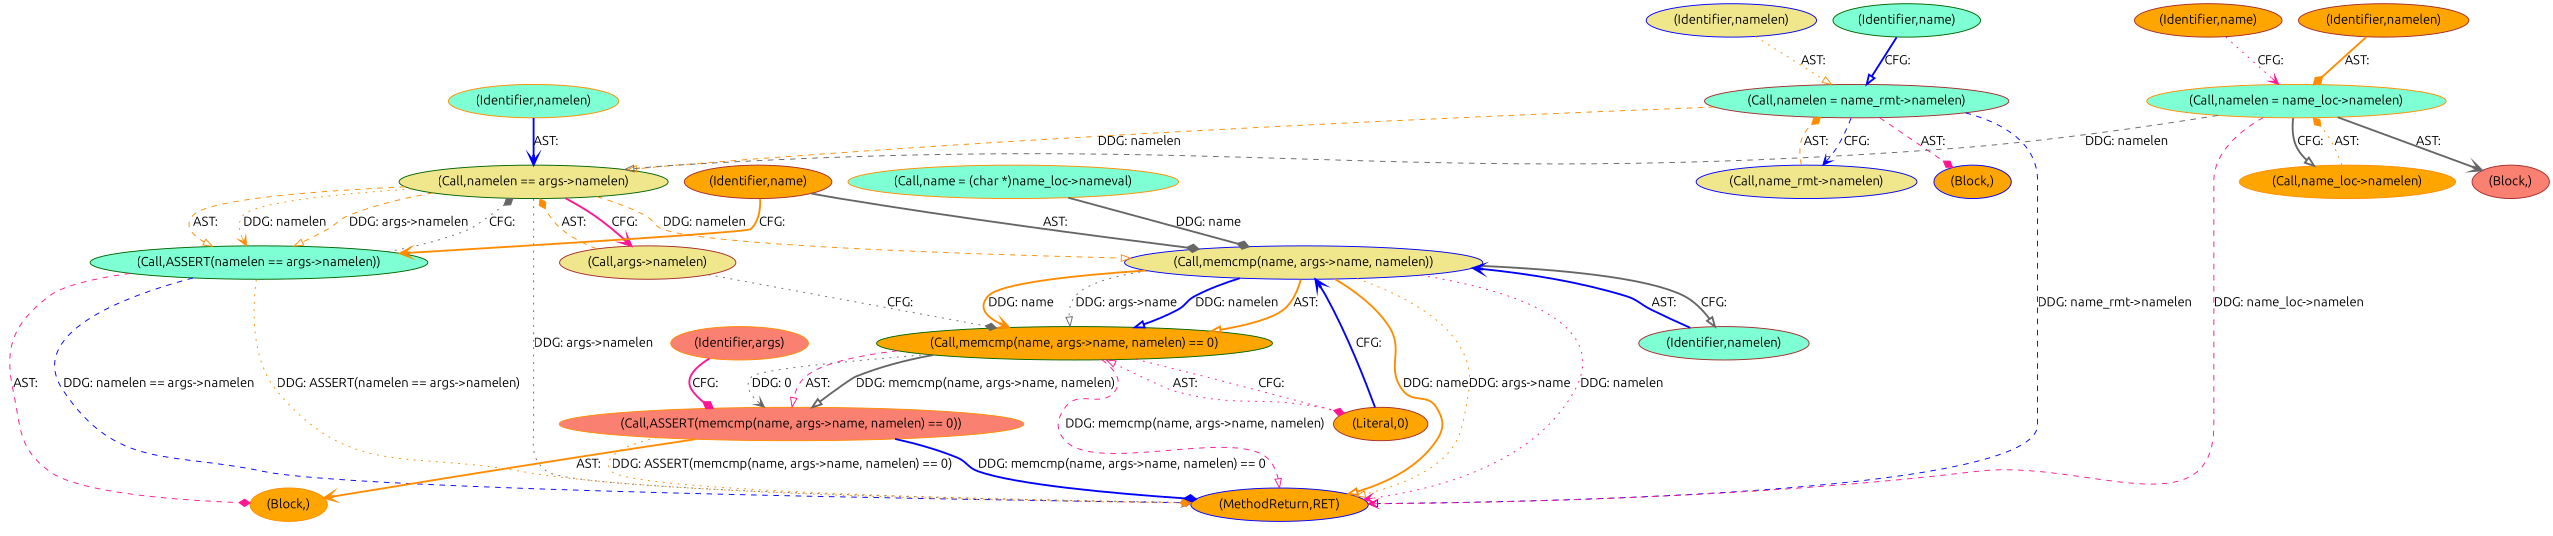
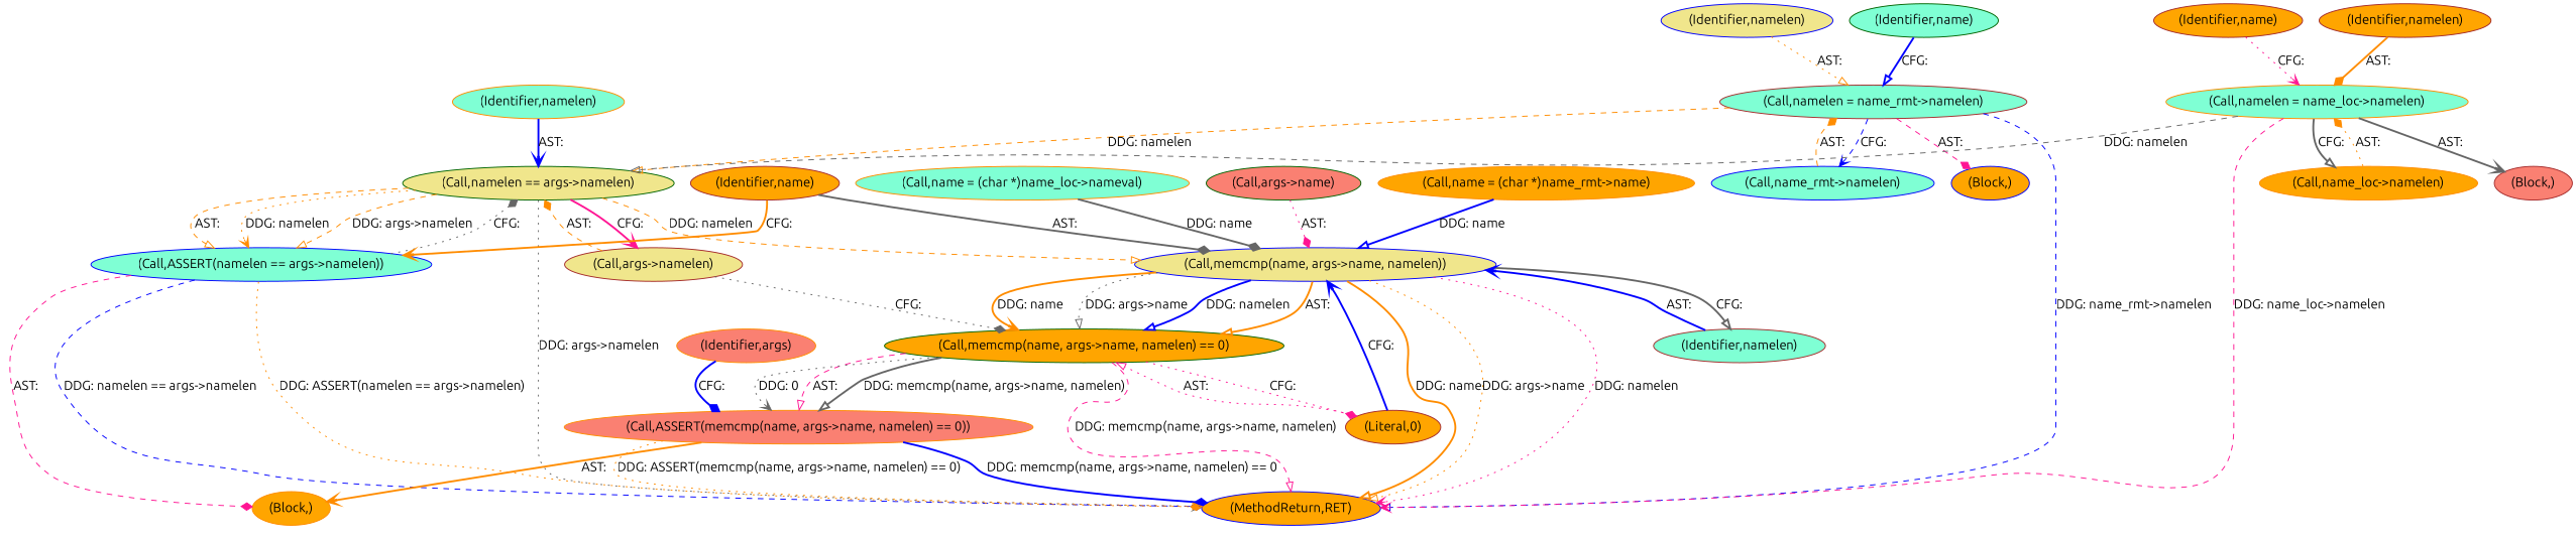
  digraph {
    fontname=Ubuntu
    node [color=brown fillcolor=orange fontname=Ubuntu style=filled]
    edge [arrowhead=onormal color=darkorange fontname=Ubuntu style=bold]
    n1 [color=darkgreen fillcolor=khaki label="(Call,namelen == args->namelen)"]
-   n2 [color=darkgreen fillcolor=aquamarine label="(Call,ASSERT(namelen == args->namelen))"]
+   n2 [color=blue fillcolor=aquamarine label="(Call,ASSERT(namelen == args->namelen))"]
    n3 [color=blue fillcolor=khaki label="(Call,memcmp(name, args->name, namelen))"]
    n4 [fillcolor=khaki label="(Call,args->namelen)"]
    n5 [color=blue label="(MethodReturn,RET)"]
    n6 [color=darkorange label="(Block,)"]
    n7 [color=darkgreen label="(Call,memcmp(name, args->name, namelen) == 0)"]
    n8 [fillcolor=aquamarine label="(Identifier,namelen)"]
    n9 [fillcolor=aquamarine label="(Call,namelen = name_rmt->namelen)"]
-   n10 [color=blue fillcolor=khaki label="(Call,name_rmt->namelen)"]
+   n10 [color=blue fillcolor=aquamarine label="(Call,name_rmt->namelen)"]
    n11 [color=blue label="(Block,)"]
    n12 [color=darkorange fillcolor=aquamarine label="(Call,namelen = name_loc->namelen)"]
    n13 [color=darkorange label="(Call,name_loc->namelen)"]
    n14 [fillcolor=salmon label="(Block,)"]
    n15 [color=darkorange fillcolor=salmon label="(Call,ASSERT(memcmp(name, args->name, namelen) == 0))"]
    n16 [label="(Literal,0)"]
    n17 [label="(Identifier,name)"]
    n18 [label="(Identifier,name)"]
    n19 [color=blue fillcolor=khaki label="(Identifier,namelen)"]
    n20 [color=darkorange fillcolor=salmon label="(Identifier,args)"]
+   n21 [color=darkgreen fillcolor=salmon label="(Call,args->name)"]
+   n22 [color=darkorange label="(Call,name = (char *)name_rmt->name)"]
    n23 [label="(Identifier,namelen)"]
    n24 [color=darkgreen fillcolor=aquamarine label="(Identifier,name)"]
    n25 [color=darkorange fillcolor=aquamarine label="(Identifier,namelen)"]
    n26 [color=darkorange fillcolor=aquamarine label="(Call,name = (char *)name_loc->nameval)"]
    n1 -> n2 [label="AST: " style=dashed]
    n1 -> n2 [arrowhead=vee label="DDG: namelen" style=dotted]
    n1 -> n2 [label="DDG: args->namelen" style=dashed]
    n1 -> n3 [label="DDG: namelen" style=dashed]
    n1 -> n4 [arrowhead=vee color=deeppink label="CFG: "]
    n1 -> n5 [arrowhead=vee color=gray40 label="DDG: args->namelen" style=dotted]
    n2 -> n1 [arrowhead=diamond color=gray40 label="CFG: " style=dotted]
    n2 -> n5 [arrowhead=diamond color=blue label="DDG: namelen == args->namelen" style=dashed]
    n2 -> n5 [arrowhead=diamond label="DDG: ASSERT(namelen == args->namelen)" style=dotted]
    n2 -> n6 [arrowhead=diamond color=deeppink label="AST: " style=dashed]
    n3 -> n5 [label="DDG: name"]
    n3 -> n5 [label="DDG: args->name" style=dotted]
    n3 -> n5 [arrowhead=vee color=deeppink label="DDG: namelen" style=dotted]
    n3 -> n7 [label="AST: "]
    n3 -> n7 [arrowhead=vee label="DDG: name"]
    n3 -> n7 [color=gray40 label="DDG: args->name" style=dotted]
    n3 -> n7 [color=blue label="DDG: namelen"]
    n3 -> n8 [color=gray40 label="CFG: "]
    n4 -> n1 [arrowhead=diamond label="AST: " style=dashed]
    n4 -> n7 [arrowhead=diamond color=gray40 label="CFG: " style=dotted]
    n7 -> n5 [color=deeppink label="DDG: memcmp(name, args->name, namelen)" style=dashed]
    n7 -> n15 [color=deeppink label="AST: " style=dashed]
    n7 -> n15 [color=gray40 label="DDG: memcmp(name, args->name, namelen)"]
    n7 -> n15 [arrowhead=vee color=gray40 label="DDG: 0" style=dotted]
    n7 -> n16 [arrowhead=diamond color=deeppink label="CFG: " style=dotted]
    n8 -> n3 [arrowhead=vee color=blue label="AST: "]
    n9 -> n1 [label="DDG: namelen" style=dashed]
    n9 -> n5 [color=blue label="DDG: name_rmt->namelen" style=dashed]
    n9 -> n10 [arrowhead=vee color=blue label="CFG: " style=dashed]
    n9 -> n11 [arrowhead=diamond color=deeppink label="AST: " style=dashed]
    n10 -> n9 [arrowhead=diamond label="AST: " style=dashed]
    n12 -> n1 [color=gray40 label="DDG: namelen" style=dashed]
    n12 -> n5 [arrowhead=vee color=deeppink label="DDG: name_loc->namelen" style=dashed]
    n12 -> n13 [color=gray40 label="CFG: "]
    n12 -> n14 [arrowhead=vee color=gray40 label="AST: "]
    n13 -> n12 [arrowhead=diamond label="AST: " style=dotted]
    n15 -> n5 [arrowhead=diamond color=blue label="DDG: memcmp(name, args->name, namelen) == 0"]
    n15 -> n5 [label="DDG: ASSERT(memcmp(name, args->name, namelen) == 0)" style=dotted]
    n15 -> n6 [arrowhead=vee label="AST: "]
    n16 -> n3 [arrowhead=vee color=blue label="CFG: "]
    n16 -> n7 [color=deeppink label="AST: " style=dotted]
    n17 -> n12 [arrowhead=vee color=deeppink label="CFG: " style=dotted]
    n18 -> n2 [arrowhead=vee label="CFG: "]
    n18 -> n3 [arrowhead=diamond color=gray40 label="AST: "]
    n19 -> n9 [label="AST: " style=dotted]
-   n20 -> n15 [arrowhead=diamond color=deeppink label="CFG: "]
+   n20 -> n15 [arrowhead=diamond color=blue label="CFG: "]
+   n21 -> n3 [arrowhead=diamond color=deeppink label="AST: " style=dotted]
+   n22 -> n3 [color=blue label="DDG: name"]
    n23 -> n12 [arrowhead=diamond label="AST: "]
    n24 -> n9 [color=blue label="CFG: "]
    n25 -> n1 [arrowhead=vee color=blue label="AST: "]
    n26 -> n3 [arrowhead=diamond color=gray40 label="DDG: name"]
  }
